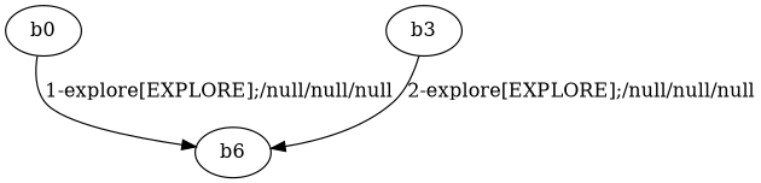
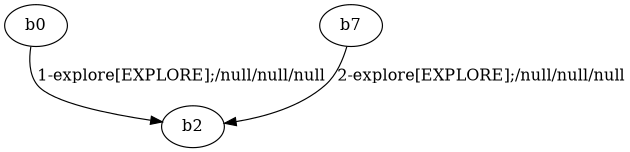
  digraph {
    b0
-   b2 [label=b6]
-   b3
+   b2
+   b3 [label=b7]
    b0 -> b2 [label="1-explore[EXPLORE];/null/null/null"]
    b3 -> b2 [label="2-explore[EXPLORE];/null/null/null"]
  }
